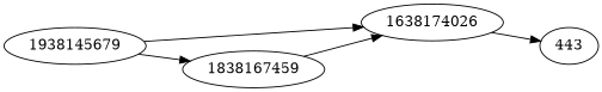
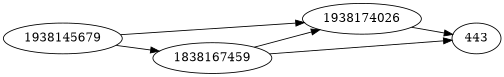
  strict digraph {
    rankdir=LR
-   1938174026 [label=1638174026]
+   1938174026
    443
    n3 [label=1838167459]
    1938145679
    1938174026 -> 443
    n3 -> 1938174026
+   n3 -> 443
    1938145679 -> 1938174026
    1938145679 -> n3
  }
